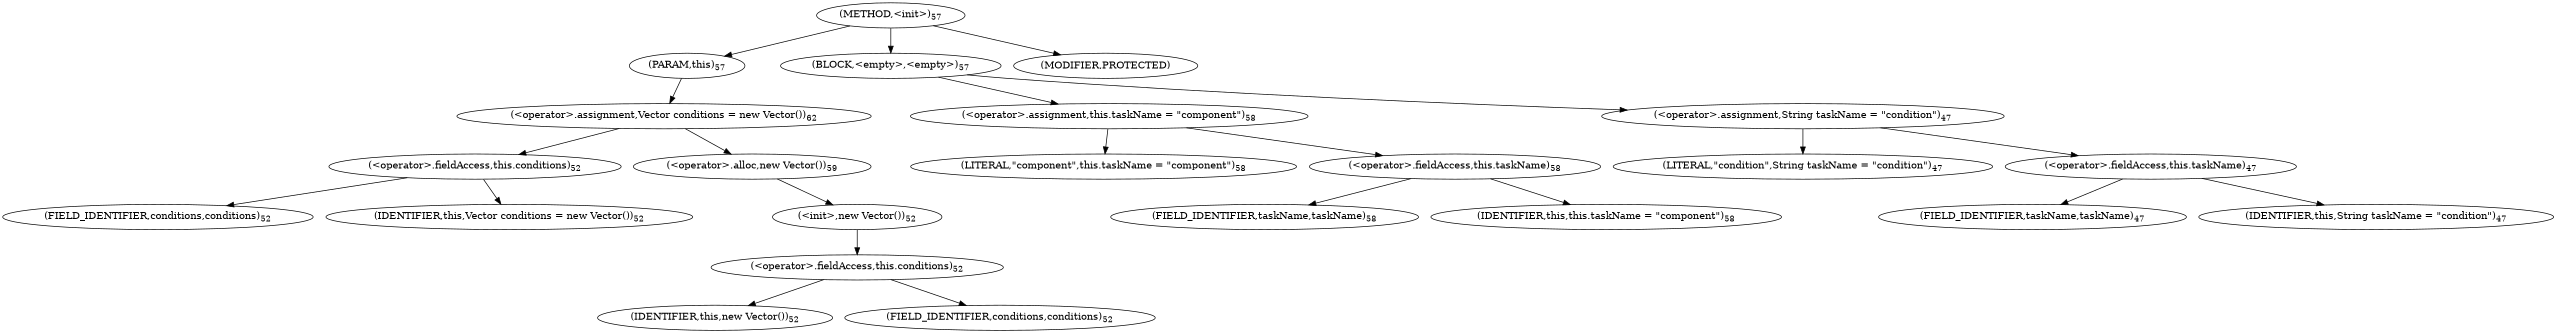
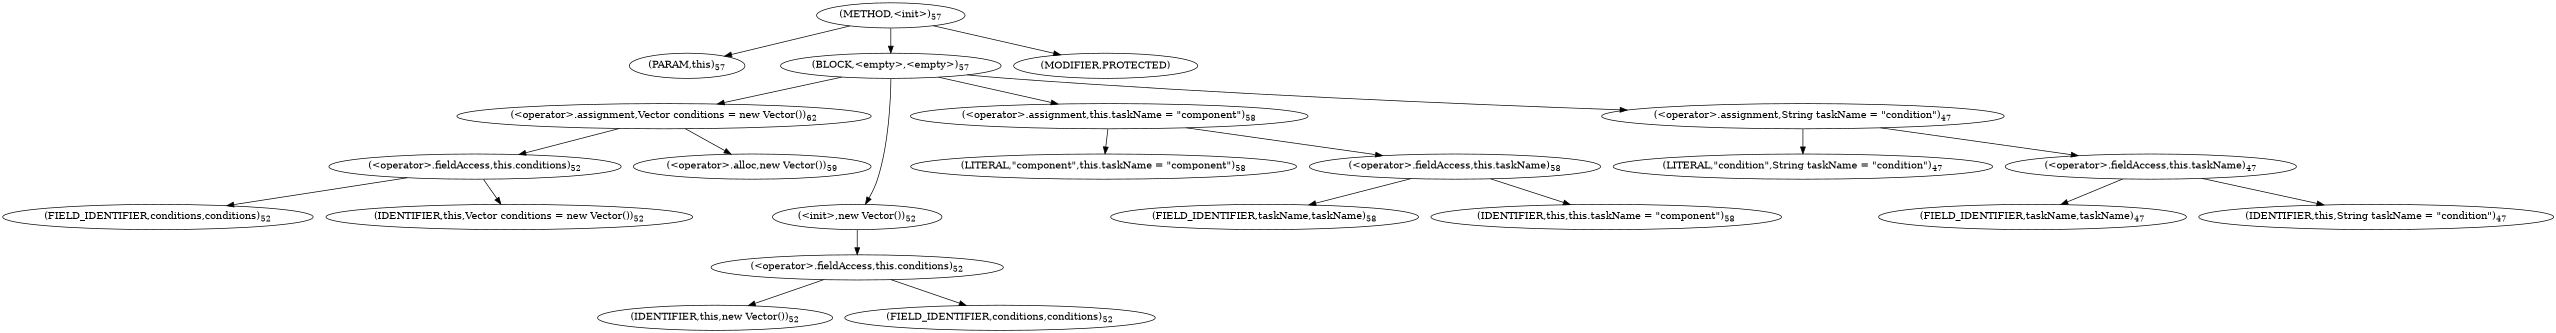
  digraph {
    n1 [label=<(METHOD,&lt;init&gt;)<SUB>57</SUB>>]
    n2 [label=<(PARAM,this)<SUB>57</SUB>>]
    n3 [label=<(BLOCK,&lt;empty&gt;,&lt;empty&gt;)<SUB>57</SUB>>]
    n4 [label=<(MODIFIER,PROTECTED)>]
    n5 [label=<(&lt;operator&gt;.assignment,String taskName = &quot;condition&quot;)<SUB>47</SUB>>]
    n6 [label=<(&lt;operator&gt;.assignment,Vector conditions = new Vector())<SUB>62</SUB>>]
    n7 [label=<(&lt;init&gt;,new Vector())<SUB>52</SUB>>]
    n8 [label=<(&lt;operator&gt;.assignment,this.taskName = &quot;component&quot;)<SUB>58</SUB>>]
    n9 [label=<(&lt;operator&gt;.fieldAccess,this.taskName)<SUB>47</SUB>>]
    n10 [label=<(LITERAL,&quot;condition&quot;,String taskName = &quot;condition&quot;)<SUB>47</SUB>>]
    n11 [label=<(&lt;operator&gt;.fieldAccess,this.conditions)<SUB>52</SUB>>]
    n12 [label=<(&lt;operator&gt;.alloc,new Vector())<SUB>59</SUB>>]
    n13 [label=<(&lt;operator&gt;.fieldAccess,this.conditions)<SUB>52</SUB>>]
    n14 [label=<(&lt;operator&gt;.fieldAccess,this.taskName)<SUB>58</SUB>>]
    n15 [label=<(LITERAL,&quot;component&quot;,this.taskName = &quot;component&quot;)<SUB>58</SUB>>]
    n16 [label=<(IDENTIFIER,this,String taskName = &quot;condition&quot;)<SUB>47</SUB>>]
    n17 [label=<(FIELD_IDENTIFIER,taskName,taskName)<SUB>47</SUB>>]
    n18 [label=<(IDENTIFIER,this,Vector conditions = new Vector())<SUB>52</SUB>>]
    n19 [label=<(FIELD_IDENTIFIER,conditions,conditions)<SUB>52</SUB>>]
    n20 [label=<(IDENTIFIER,this,new Vector())<SUB>52</SUB>>]
    n21 [label=<(FIELD_IDENTIFIER,conditions,conditions)<SUB>52</SUB>>]
    n22 [label=<(IDENTIFIER,this,this.taskName = &quot;component&quot;)<SUB>58</SUB>>]
    n23 [label=<(FIELD_IDENTIFIER,taskName,taskName)<SUB>58</SUB>>]
    n1 -> n2
    n1 -> n3
    n1 -> n4
    n3 -> n5
-   n2 -> n6
-   n12 -> n7
+   n3 -> n6
+   n3 -> n7
    n3 -> n8
    n5 -> n9
    n5 -> n10
    n6 -> n11
    n6 -> n12
    n7 -> n13
    n8 -> n14
    n8 -> n15
    n9 -> n16
    n9 -> n17
    n11 -> n18
    n11 -> n19
    n13 -> n20
    n13 -> n21
    n14 -> n22
    n14 -> n23
  }
